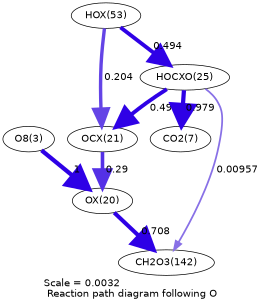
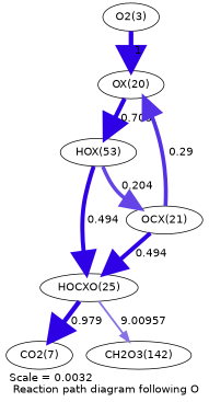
  digraph {
    fontname=Helvetica
    label="Scale = 0.0032\l Reaction path diagram following O"
    node [fontname=Helvetica]
    edge [arrowsize=2.73 color="0.7, 0.994, 0.9" fontname=Helvetica penwidth=5.47]
-   n1 [label="O8(3)"]
+   n1 [label="O2(3)"]
    n2 [label="OX(20)"]
    n3 [label="HOX(53)"]
    n4 [label="OCX(21)"]
    n5 [label="HOCXO(25)"]
    n6 [label="CO2(7)"]
    n7 [label="CH2O3(142)"]
    n1 -> n2 [arrowsize=3 color="0.7, 1.5, 0.9" label=" 1" penwidth=6]
-   n2 -> n7 [arrowsize=2.87 color="0.7, 1.21, 0.9" label=" 0.708" penwidth=5.74]
+   n2 -> n3 [arrowsize=2.87 color="0.7, 1.21, 0.9" label=" 0.708" penwidth=5.74]
    n3 -> n4 [arrowsize=2.4 color="0.7, 0.704, 0.9" label=" 0.204" penwidth=4.8]
    n3 -> n5 [label=" 0.494"]
    n4 -> n2 [arrowsize=2.53 color="0.7, 0.79, 0.9" label=" 0.29" penwidth=5.06]
-   n5 -> n4 [label=" 0.494"]
+   n4 -> n5 [label=" 0.494"]
    n5 -> n6 [arrowsize=2.99 color="0.7, 1.48, 0.9" label=" 0.979" penwidth=5.98]
-   n5 -> n7 [arrowsize=1.24 color="0.7, 0.51, 0.9" label=" 0.00957" penwidth=2.49]
+   n5 -> n7 [arrowsize=1.24 color="0.7, 0.51, 0.9" label=" 9.00957" penwidth=2.49]
  }
